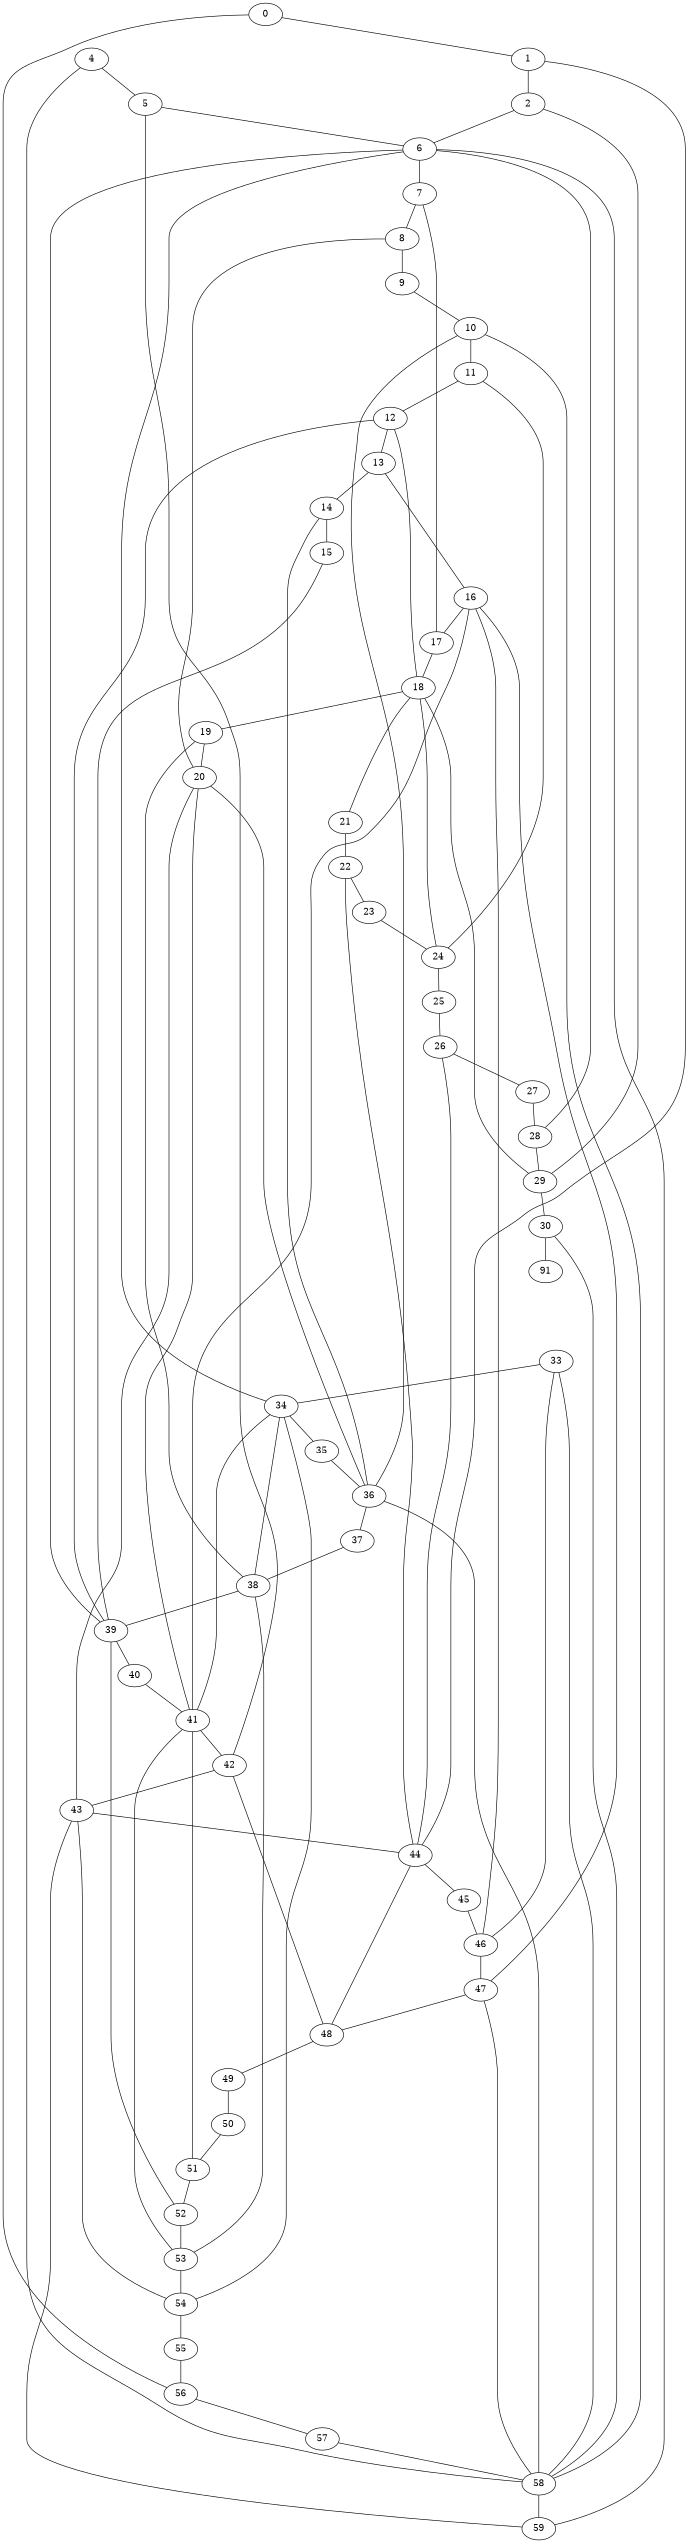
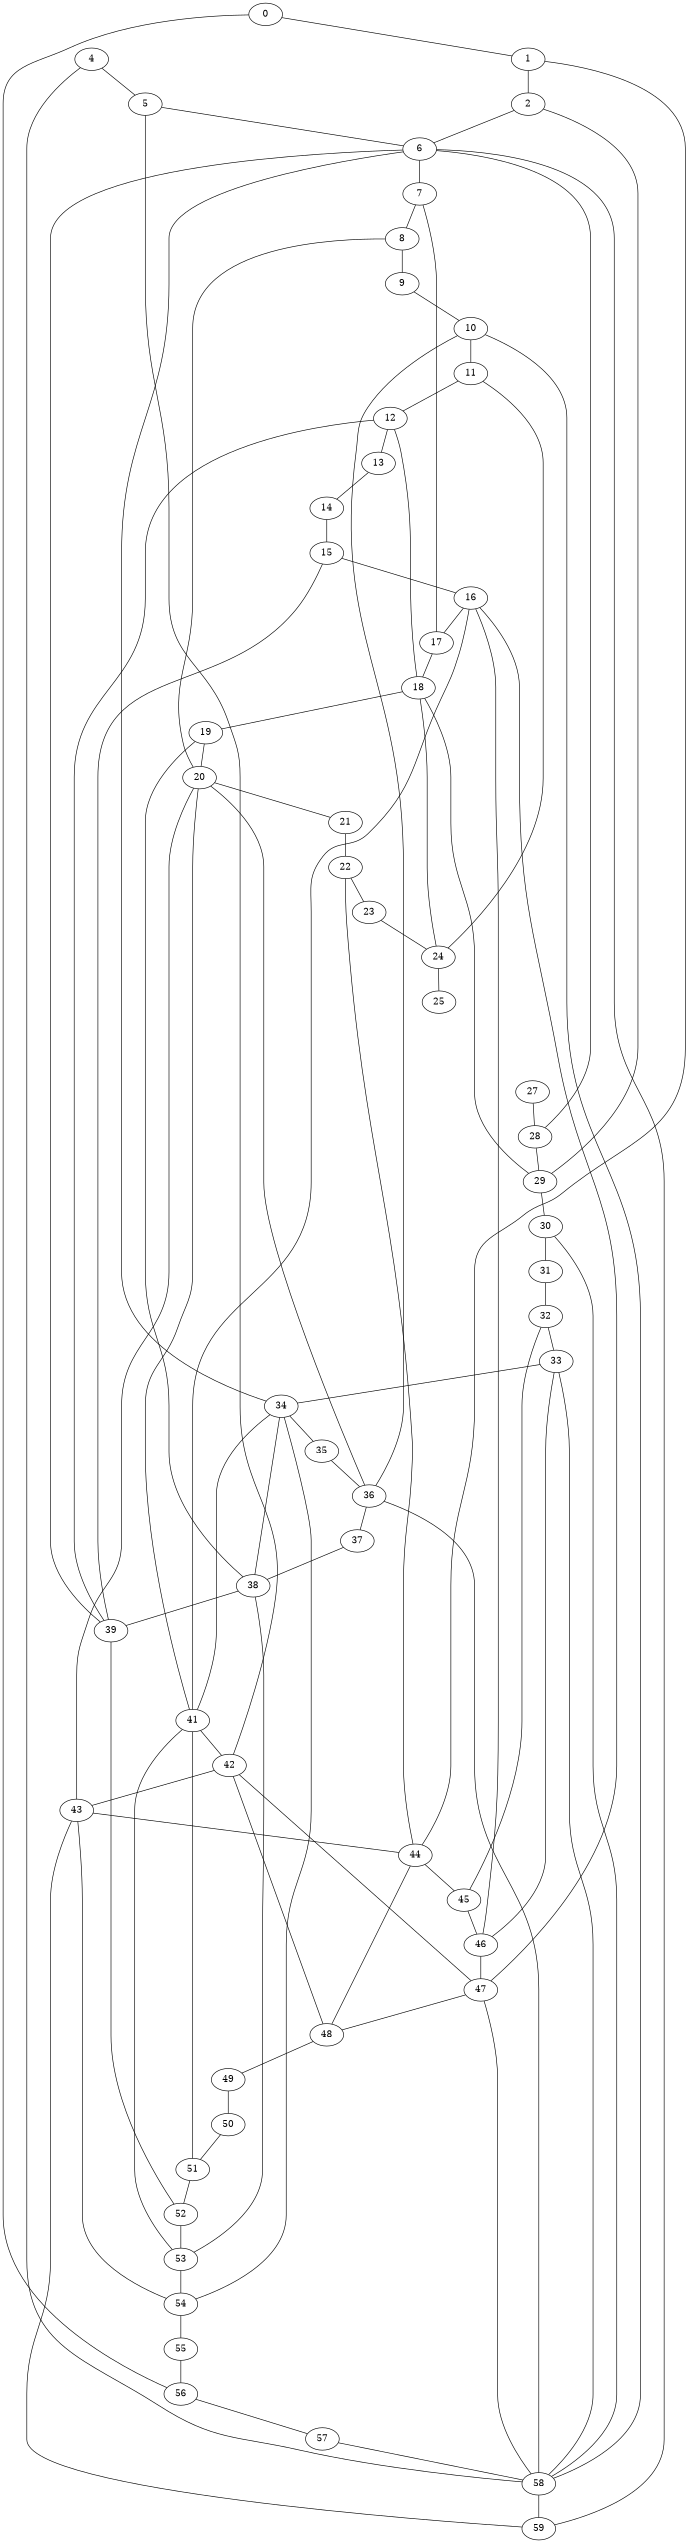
  graph {
    0
    1
    56
    2
    44
    57
    29
    6
    45
    48
    58
    30
    7
    39
    28
    59
    34
    46
    49
    4
    5
-   31 [label=91]
+   31
    8
    17
-   40
    52
    41
    38
    35
    54
    42
    47
    43
    9
    20
    18
    53
    51
    36
    55
    10
    21
    24
    19
    11
    37
    22
    12
    13
    14
    25
    15
-   26
    16
    23
    27
+   32
    33
    50
    0 -- 1
    0 -- 56
    1 -- 2
    1 -- 44
    56 -- 57
    2 -- 29
    2 -- 6
    44 -- 45
    44 -- 48
    57 -- 58
    29 -- 30
    6 -- 7
    6 -- 39
    6 -- 28
    6 -- 59
    6 -- 34
    45 -- 46
    48 -- 49
    58 -- 59
    30 -- 58
    30 -- 31
    7 -- 8
    7 -- 17
-   39 -- 40
    39 -- 52
    28 -- 29
    34 -- 41
    34 -- 38
    34 -- 35
    34 -- 54
    46 -- 47
    49 -- 50
    4 -- 58
    4 -- 5
    5 -- 6
    5 -- 42
+   31 -- 32
    8 -- 9
    8 -- 20
    17 -- 18
-   40 -- 41
    52 -- 53
    41 -- 42
    41 -- 53
    41 -- 51
    38 -- 39
    38 -- 53
    35 -- 36
    54 -- 55
    42 -- 48
+   42 -- 47
    42 -- 43
    47 -- 48
    47 -- 58
    43 -- 44
    43 -- 59
    43 -- 54
    9 -- 10
    20 -- 41
    20 -- 43
    20 -- 36
-   18 -- 21
+   20 -- 21
    18 -- 29
    18 -- 24
    18 -- 19
    53 -- 54
    51 -- 52
    36 -- 58
    36 -- 37
    55 -- 56
    10 -- 58
    10 -- 36
    10 -- 11
    21 -- 22
    24 -- 25
    19 -- 38
    19 -- 20
    11 -- 24
    11 -- 12
    37 -- 38
    22 -- 44
    22 -- 23
    12 -- 39
    12 -- 18
    12 -- 13
    13 -- 14
-   14 -- 36
    14 -- 15
-   25 -- 26
    15 -- 39
-   13 -- 16
-   26 -- 44
-   26 -- 27
+   15 -- 16
    16 -- 46
    16 -- 17
    16 -- 41
    16 -- 47
    23 -- 24
    27 -- 28
+   32 -- 45
+   32 -- 33
    33 -- 58
    33 -- 34
    33 -- 46
    50 -- 51
  }
